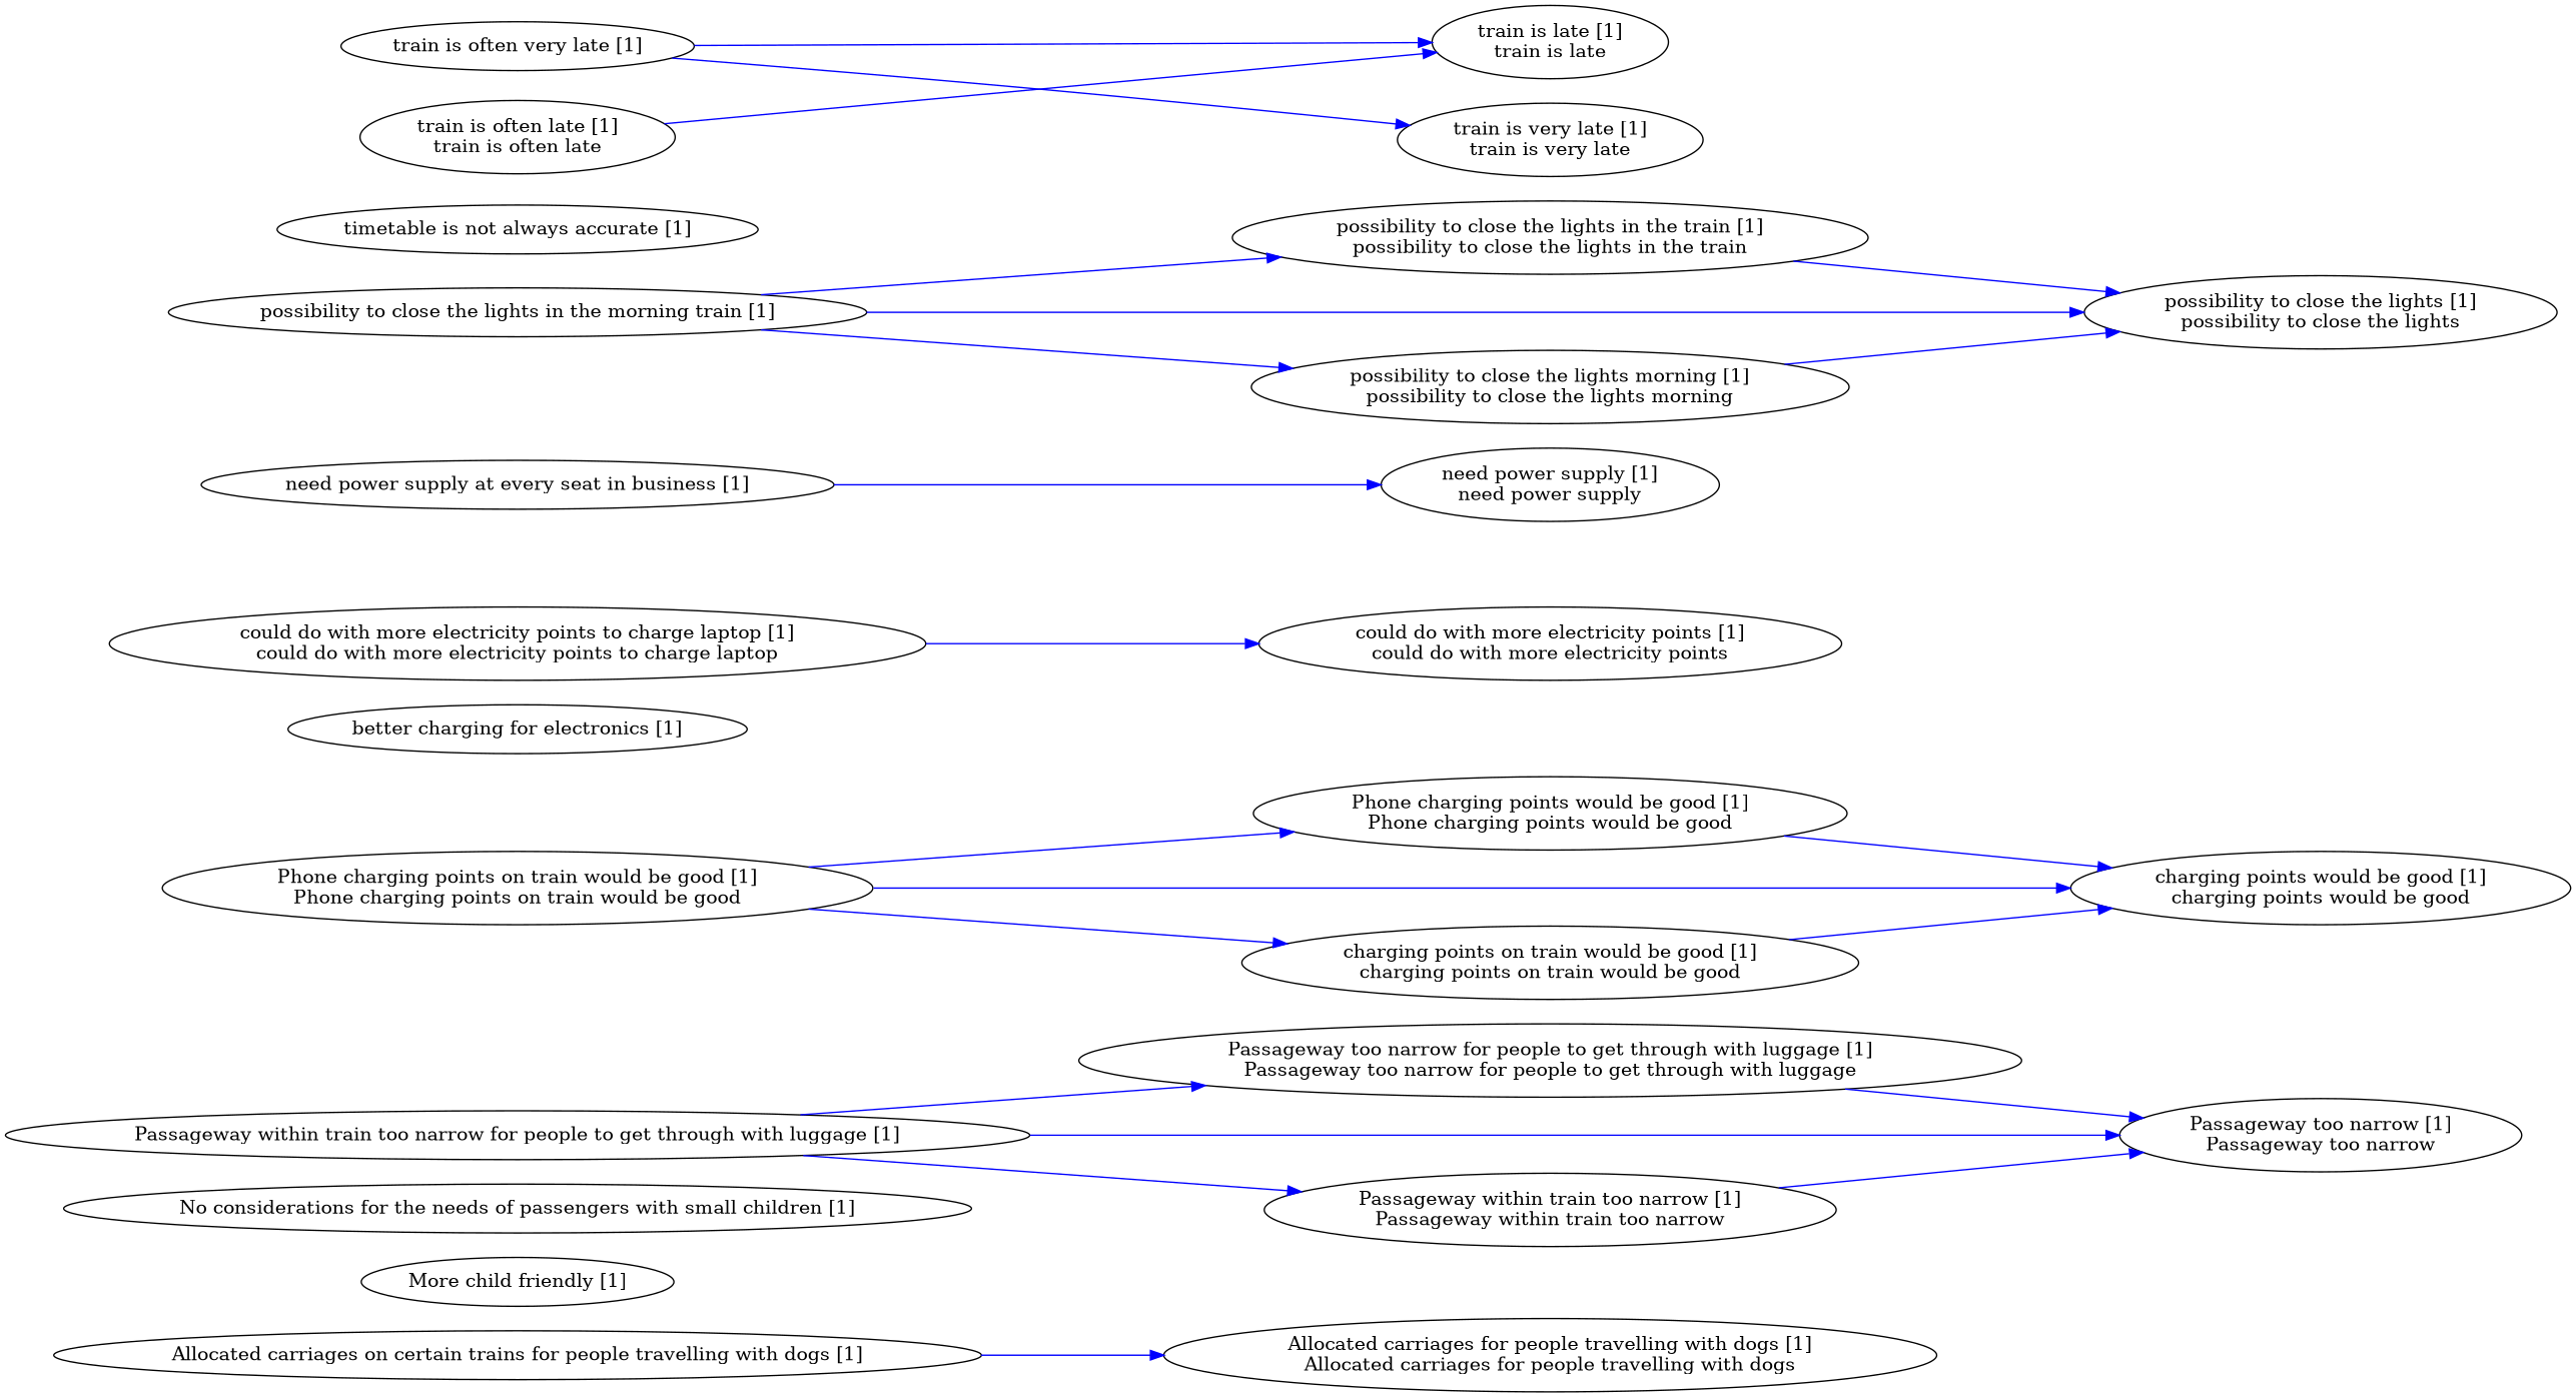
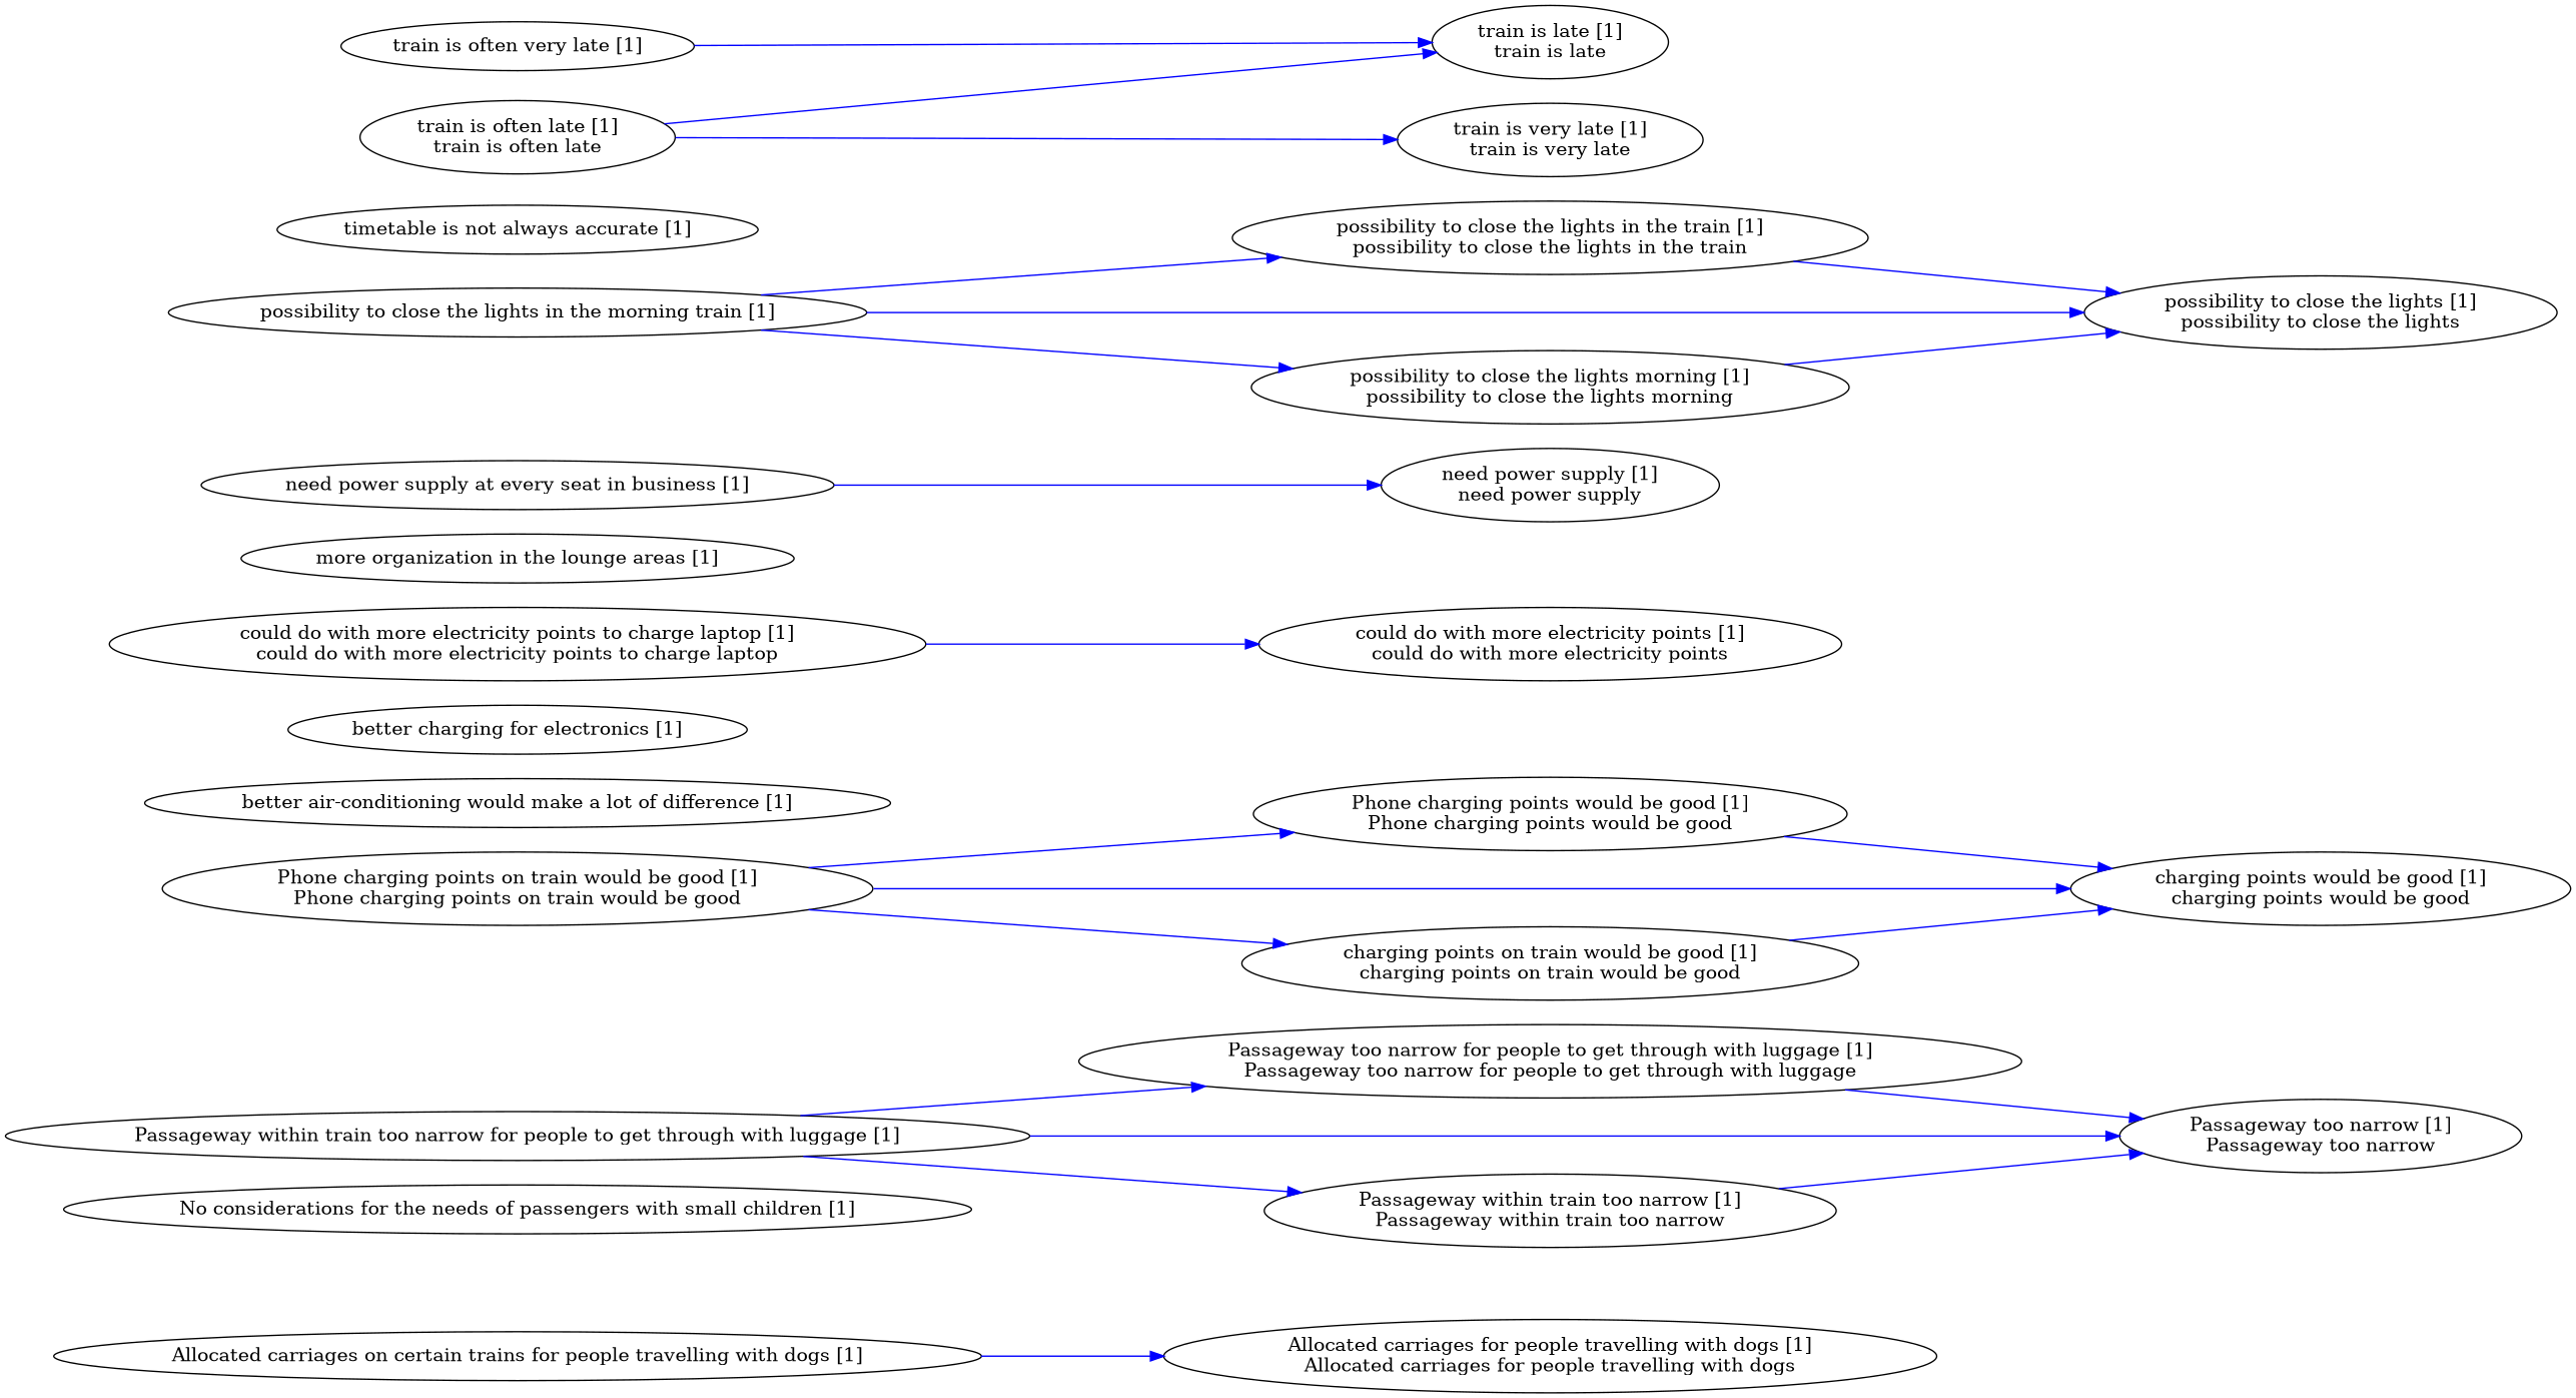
  digraph {
    rankdir=LR
    edge [color=blue]
    "Allocated carriages on certain trains for people travelling with dogs [1]"
    "Allocated carriages for people travelling with dogs [1]\nAllocated carriages for people travelling with dogs"
-   "More child friendly [1]"
    "No considerations for the needs of passengers with small children [1]"
    "Passageway within train too narrow for people to get through with luggage [1]"
    "Passageway too narrow for people to get through with luggage [1]\nPassageway too narrow for people to get through with luggage"
    "Passageway too narrow [1]\nPassageway too narrow"
    "Passageway within train too narrow [1]\nPassageway within train too narrow"
    "Phone charging points on train would be good [1]\nPhone charging points on train would be good"
    "Phone charging points would be good [1]\nPhone charging points would be good"
    "charging points would be good [1]\ncharging points would be good"
    "charging points on train would be good [1]\ncharging points on train would be good"
+   "better air-conditioning would make a lot of difference [1]"
    "better charging for electronics [1]"
    "could do with more electricity points to charge laptop [1]\ncould do with more electricity points to charge laptop"
    "could do with more electricity points [1]\ncould do with more electricity points"
+   "more organization in the lounge areas [1]"
    "need power supply at every seat in business [1]"
    "need power supply [1]\nneed power supply"
    "possibility to close the lights in the morning train [1]"
    "possibility to close the lights in the train [1]\npossibility to close the lights in the train"
    "possibility to close the lights [1]\npossibility to close the lights"
    "possibility to close the lights morning [1]\npossibility to close the lights morning"
    "timetable is not always accurate [1]"
    "train is often very late [1]"
    "train is late [1]\ntrain is late"
    "train is very late [1]\ntrain is very late"
    "train is often late [1]\ntrain is often late"
    "Allocated carriages on certain trains for people travelling with dogs [1]" -> "Allocated carriages for people travelling with dogs [1]\nAllocated carriages for people travelling with dogs"
    "Passageway within train too narrow for people to get through with luggage [1]" -> "Passageway too narrow for people to get through with luggage [1]\nPassageway too narrow for people to get through with luggage"
    "Passageway within train too narrow for people to get through with luggage [1]" -> "Passageway too narrow [1]\nPassageway too narrow"
    "Passageway within train too narrow for people to get through with luggage [1]" -> "Passageway within train too narrow [1]\nPassageway within train too narrow"
    "Passageway too narrow for people to get through with luggage [1]\nPassageway too narrow for people to get through with luggage" -> "Passageway too narrow [1]\nPassageway too narrow"
    "Passageway within train too narrow [1]\nPassageway within train too narrow" -> "Passageway too narrow [1]\nPassageway too narrow"
    "Phone charging points on train would be good [1]\nPhone charging points on train would be good" -> "Phone charging points would be good [1]\nPhone charging points would be good"
    "Phone charging points on train would be good [1]\nPhone charging points on train would be good" -> "charging points would be good [1]\ncharging points would be good"
    "Phone charging points on train would be good [1]\nPhone charging points on train would be good" -> "charging points on train would be good [1]\ncharging points on train would be good"
    "Phone charging points would be good [1]\nPhone charging points would be good" -> "charging points would be good [1]\ncharging points would be good"
    "charging points on train would be good [1]\ncharging points on train would be good" -> "charging points would be good [1]\ncharging points would be good"
    "could do with more electricity points to charge laptop [1]\ncould do with more electricity points to charge laptop" -> "could do with more electricity points [1]\ncould do with more electricity points"
    "need power supply at every seat in business [1]" -> "need power supply [1]\nneed power supply"
    "possibility to close the lights in the morning train [1]" -> "possibility to close the lights in the train [1]\npossibility to close the lights in the train"
    "possibility to close the lights in the morning train [1]" -> "possibility to close the lights [1]\npossibility to close the lights"
    "possibility to close the lights in the morning train [1]" -> "possibility to close the lights morning [1]\npossibility to close the lights morning"
    "possibility to close the lights in the train [1]\npossibility to close the lights in the train" -> "possibility to close the lights [1]\npossibility to close the lights"
    "possibility to close the lights morning [1]\npossibility to close the lights morning" -> "possibility to close the lights [1]\npossibility to close the lights"
    "train is often very late [1]" -> "train is late [1]\ntrain is late"
-   "train is often very late [1]" -> "train is very late [1]\ntrain is very late"
+   "train is often late [1]\ntrain is often late" -> "train is very late [1]\ntrain is very late"
    "train is often late [1]\ntrain is often late" -> "train is late [1]\ntrain is late"
  }
